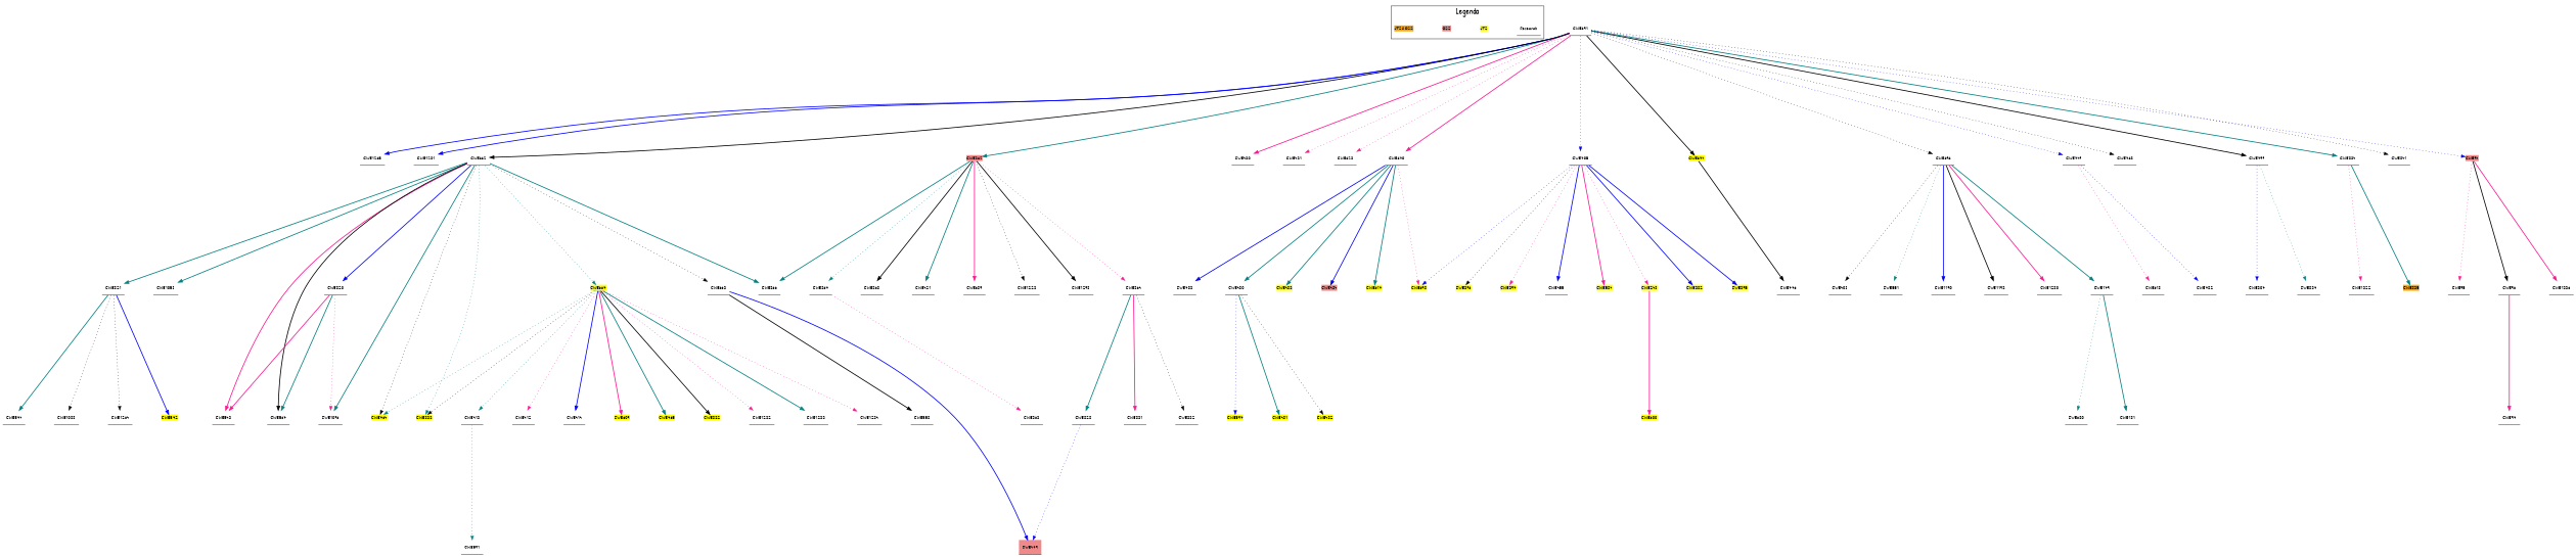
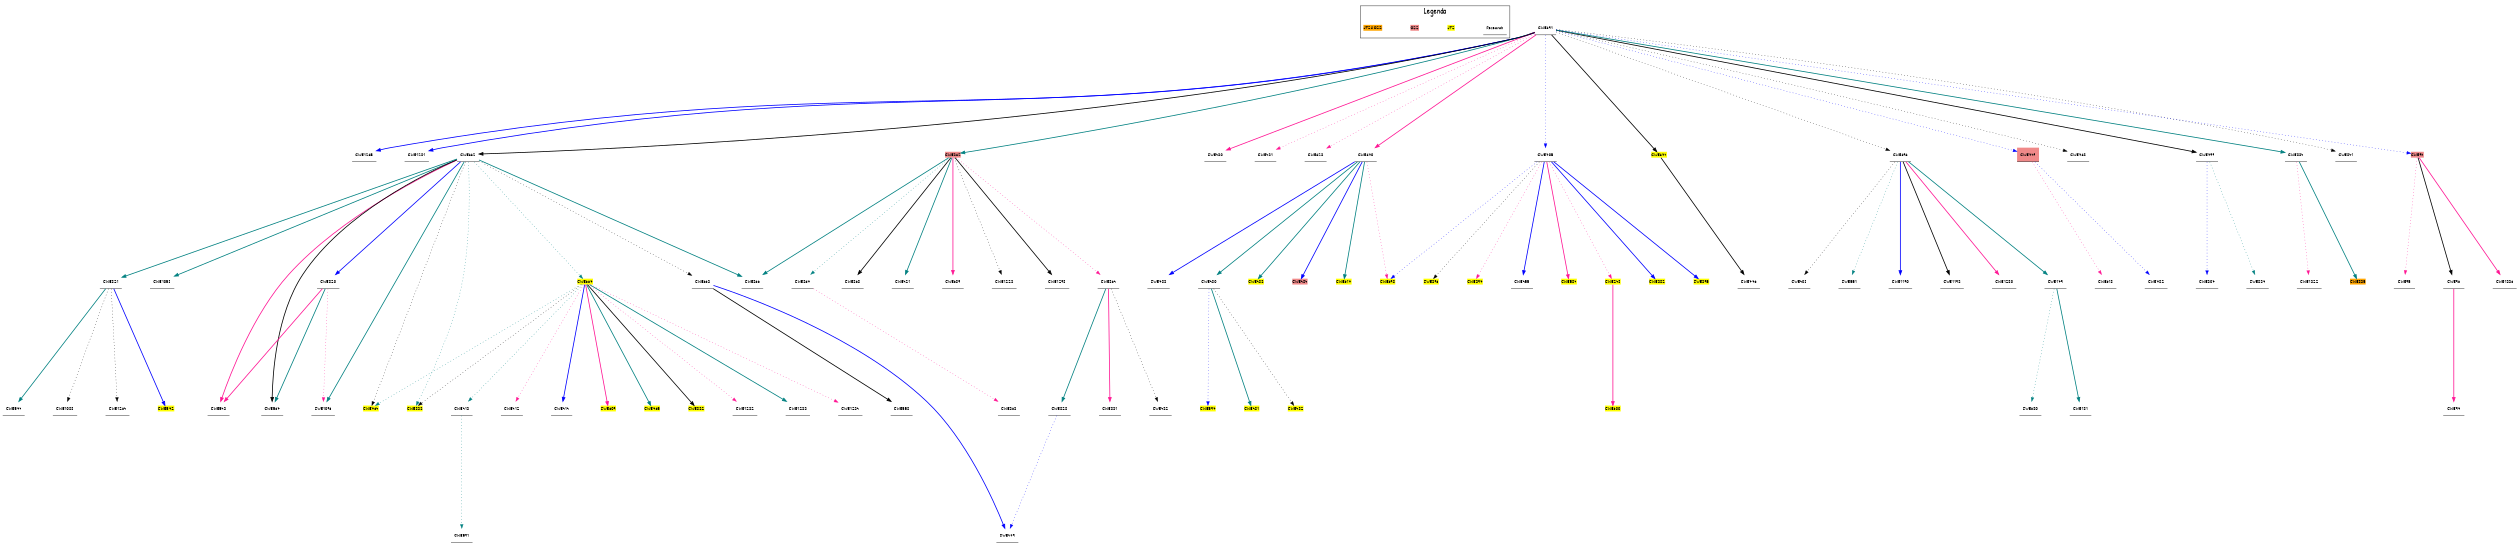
  digraph {
    fontname="Patrick Hand"
    nodesep=1
    rankdir=TB
    ranksep=4
    splines=true
    node [color=black fillcolor=white fontname="Patrick Hand" shape=underline style=filled]
    edge [color=teal fontname="Patrick Hand" style=bold]
    n1 [label=Research]
    n2 [fillcolor=yellow label=JTS shape=plain]
    n3 [fillcolor="#f08989" label=OSS shape=plain]
    n4 [fillcolor=orange label="JTS&OSS" shape=plain]
    n5 [label=CWE691]
    n6 [label=CWE1265]
    n7 [label=CWE1281]
    n8 [fillcolor="#f08989" label=CWE362 shape=plain]
    n9 [label=CWE430]
    n10 [label=CWE431]
    n11 [label=CWE623]
    n12 [label=CWE662]
    n13 [label=CWE670]
    n14 [fillcolor=yellow label=CWE674 shape=plain]
    n15 [label=CWE696]
    n16 [label=CWE705]
-   n17 [label=CWE749]
+   n17 [fillcolor="#f08989" label=CWE749]
    n18 [label=CWE768]
    n19 [label=CWE799]
    n20 [label=CWE834]
    n21 [label=CWE841]
    n22 [fillcolor="#f08989" label=CWE94 shape=plain]
    n23 [label=CWE1223]
    n24 [label=CWE1298]
    n25 [label=CWE364]
    n26 [label=CWE366]
    n27 [label=CWE367]
    n28 [label=CWE368]
    n29 [label=CWE421]
    n30 [label=CWE689]
    n31 [label=CWE1058]
    n32 [label=CWE1096]
    n33 [label=CWE543]
    n34 [label=CWE567]
    n35 [label=CWE663]
    n36 [fillcolor=yellow label=CWE667 shape=plain]
    n37 [fillcolor=yellow label=CWE764 shape=plain]
    n38 [label=CWE820]
    n39 [label=CWE821]
    n40 [fillcolor=yellow label=CWE833 shape=plain]
    n41 [label=CWE480]
    n42 [fillcolor=yellow label=CWE483 shape=plain]
    n43 [fillcolor="#f08989" label=CWE484 shape=plain]
    n44 [fillcolor=yellow label=CWE617 shape=plain]
    n45 [fillcolor=yellow label=CWE698 shape=plain]
    n46 [label=CWE783]
    n47 [label=CWE776]
    n48 [label=CWE1190]
    n49 [label=CWE1193]
    n50 [label=CWE1280]
    n51 [label=CWE179]
    n52 [label=CWE408]
    n53 [label=CWE551]
    n54 [fillcolor=yellow label=CWE248 shape=plain]
    n55 [fillcolor=yellow label=CWE382 shape=plain]
    n56 [fillcolor=yellow label=CWE395 shape=plain]
    n57 [fillcolor=yellow label=CWE396 shape=plain]
    n58 [fillcolor=yellow label=CWE397 shape=plain]
    n59 [label=CWE455]
    n60 [fillcolor=yellow label=CWE584 shape=plain]
    n61 [label=CWE618]
    n62 [label=CWE782]
    n63 [label=CWE307]
    n64 [label=CWE837]
    n65 [label=CWE1322]
    n66 [fillcolor=orange label=CWE835 shape=plain]
    n67 [label=CWE1336]
    n68 [label=CWE95]
    n69 [label=CWE96]
-   n70 [label=CWE332]
+   n70 [label=CWE432]
    n71 [label=CWE828]
    n72 [label=CWE831]
    n73 [label=CWE363]
-   n74 [fillcolor="#f08989" label=CWE479]
+   n74 [label=CWE479]
    n75 [label=CWE558]
    n76 [label=CWE1232]
    n77 [label=CWE1233]
    n78 [label=CWE1234]
    n79 [label=CWE412]
    n80 [label=CWE413]
    n81 [label=CWE414]
    n82 [fillcolor=yellow label=CWE609 shape=plain]
    n83 [fillcolor=yellow label=CWE765 shape=plain]
    n84 [fillcolor=yellow label=CWE832 shape=plain]
    n85 [label=CWE1088]
    n86 [label=CWE1264]
    n87 [fillcolor=yellow label=CWE572 shape=plain]
    n88 [label=CWE574]
    n89 [fillcolor=yellow label=CWE481 shape=plain]
    n90 [fillcolor=yellow label=CWE482 shape=plain]
    n91 [fillcolor=yellow label=CWE597 shape=plain]
    n92 [label=CWE680]
    n93 [label=CWE181]
    n94 [fillcolor=yellow label=CWE600 shape=plain]
    n95 [label=CWE97]
    n96 [label=CWE591]
    subgraph cluster_1 {
      fontsize=20
      label=Legenda
      n1
      n2
      n3
      n4
    }
    n5 -> n6 [color=blue]
    n5 -> n7 [color=blue]
    n5 -> n8
    n5 -> n9 [color=deeppink]
    n5 -> n10 [color=deeppink style=dotted]
    n5 -> n11 [color=deeppink style=dotted]
    n5 -> n12 [color=black]
    n5 -> n13 [color=deeppink]
    n5 -> n14 [color=black]
    n5 -> n15 [color=black style=dotted]
    n5 -> n16 [color=blue style=dotted]
    n5 -> n17 [color=blue style=dotted]
    n5 -> n18 [color=black style=dotted]
    n5 -> n19 [color=black]
    n5 -> n20
    n5 -> n21 [color=black style=dotted]
    n5 -> n22 [color=blue style=dotted]
    n8 -> n23 [color=black style=dotted]
    n8 -> n24 [color=black]
    n8 -> n25 [color=deeppink style=dotted]
    n8 -> n26
    n8 -> n27 [style=dotted]
    n8 -> n28 [color=black]
    n8 -> n29
    n8 -> n30 [color=deeppink]
    n12 -> n26
    n12 -> n31
    n12 -> n32
    n12 -> n33 [color=deeppink]
    n12 -> n34 [color=black]
    n12 -> n35 [color=black style=dotted]
    n12 -> n36 [style=dotted]
    n12 -> n37 [color=black style=dotted]
    n12 -> n38 [color=blue]
    n12 -> n39
    n12 -> n40 [style=dotted]
    n13 -> n41
    n13 -> n42
    n13 -> n43 [color=blue]
    n13 -> n44
    n13 -> n45 [color=deeppink style=dotted]
    n13 -> n46 [color=blue]
    n14 -> n47 [color=black]
    n15 -> n48 [color=blue]
    n15 -> n49 [color=black]
    n15 -> n50 [color=deeppink]
    n15 -> n51
    n15 -> n52 [color=black style=dotted]
    n15 -> n53 [style=dotted]
    n16 -> n45 [color=blue style=dotted]
    n16 -> n54 [color=deeppink style=dotted]
    n16 -> n55 [color=blue]
    n16 -> n56 [color=blue]
    n16 -> n57 [color=black style=dotted]
    n16 -> n58 [color=deeppink style=dotted]
    n16 -> n59 [color=blue]
    n16 -> n60 [color=deeppink]
    n17 -> n61 [color=deeppink style=dotted]
    n17 -> n62 [color=blue style=dotted]
    n19 -> n63 [color=blue style=dotted]
    n19 -> n64 [style=dotted]
    n20 -> n65 [color=deeppink style=dotted]
    n20 -> n66
    n22 -> n67 [color=deeppink]
    n22 -> n68 [color=deeppink style=dotted]
    n22 -> n69 [color=black]
    n25 -> n70 [color=black style=dotted]
    n25 -> n71
    n25 -> n72 [color=deeppink]
    n27 -> n73 [color=deeppink style=dotted]
    n35 -> n74 [color=blue]
    n35 -> n75 [color=black]
    n36 -> n37 [style=dotted]
    n36 -> n40 [color=black style=dotted]
    n36 -> n76 [color=deeppink style=dotted]
    n36 -> n77
    n36 -> n78 [color=deeppink style=dotted]
    n36 -> n79 [color=deeppink style=dotted]
    n36 -> n80 [style=dotted]
    n36 -> n81 [color=blue]
    n36 -> n82 [color=deeppink]
    n36 -> n83
    n36 -> n84 [color=black]
    n38 -> n32 [color=deeppink style=dotted]
    n38 -> n33 [color=deeppink]
    n38 -> n34
    n39 -> n85 [color=black style=dotted]
    n39 -> n86 [color=black style=dotted]
    n39 -> n87 [color=blue]
    n39 -> n88
    n41 -> n89
    n41 -> n90 [color=black style=dotted]
    n41 -> n91 [color=blue style=dotted]
    n51 -> n92 [style=dotted]
    n51 -> n93
    n54 -> n94 [color=deeppink]
    n69 -> n95 [color=deeppink]
    n71 -> n74 [color=blue style=dotted]
    n80 -> n96 [style=dotted]
  }
